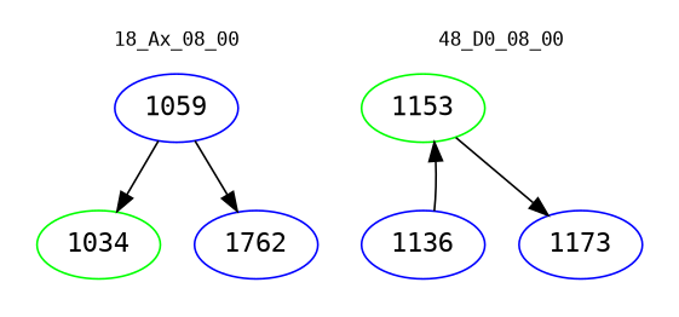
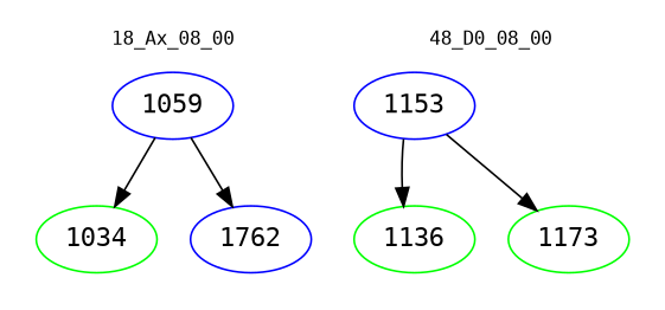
  digraph {
    fontname="DejaVu Sans Mono"
    node [color=blue fontname="DejaVu Sans Mono"]
    edge [color=black fontname="DejaVu Sans Mono"]
    n1 [label=1059]
    n2 [color=green label=1034]
    n3 [label=1762]
-   n4 [color=green label=1153]
-   n5 [label=1136]
-   n6 [label=1173]
+   n4 [label=1153]
+   n5 [color=green label=1136]
+   n6 [color=green label=1173]
    subgraph cluster_1 {
      color=white
      fontsize=10
      label="18_Ax_08_00"
      n1
      n2
      n3
    }
    subgraph cluster_2 {
      color=white
      fontsize=10
      label="48_D0_08_00"
      n4
      n5
      n6
    }
    n1 -> n2
    n1 -> n3
-   n5 -> n4
+   n4 -> n5
    n4 -> n6
  }
